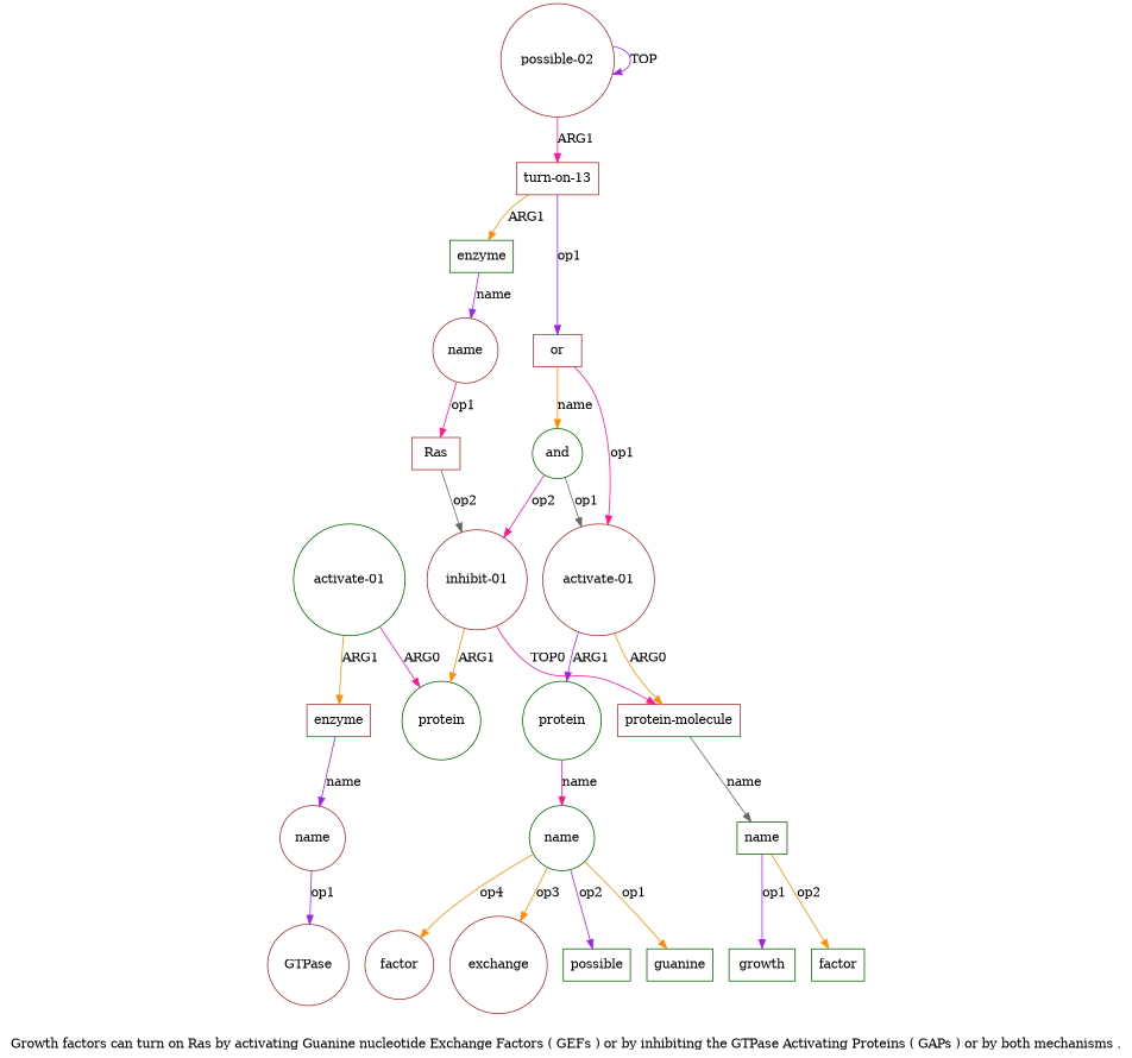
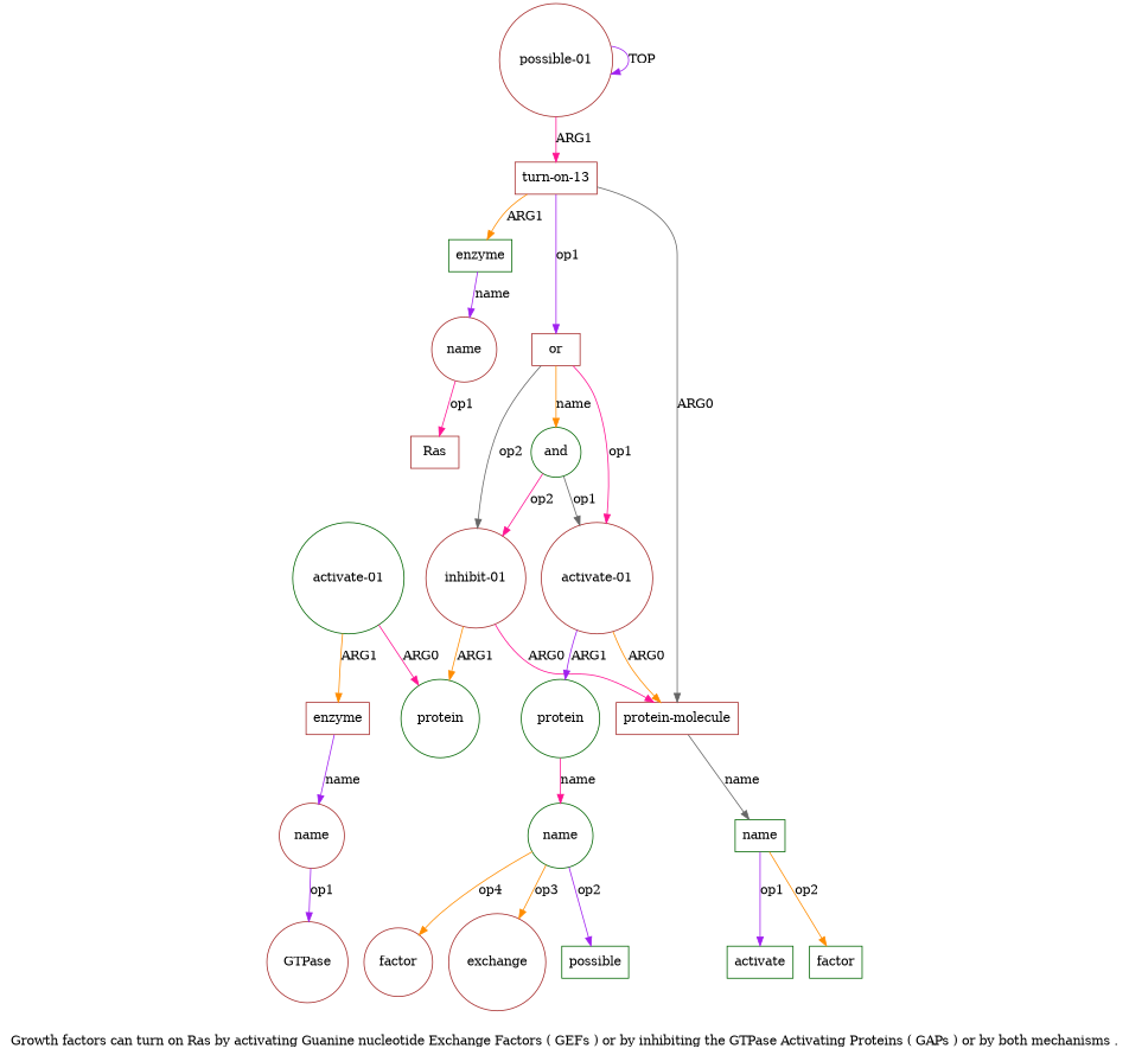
  digraph {
    label="Growth factors can turn on Ras by activating Guanine nucleotide Exchange Factors ( GEFs ) or by inhibiting the GTPase Activating Proteins ( GAPs ) or by both mechanisms ."
    node [color=brown gold_ind=-1 gold_label=name shape=circle test_ind=-1 test_label=name]
    edge [color=darkorange gold_label=op1 test_label=op1]
    n1 [gold_label=GTPase label=GTPase test_label=GTPase]
    n2 [color=darkgreen gold_label=factor label=factor shape=box test_label=factor]
-   n3 [color=darkgreen gold_label=guanine label=guanine shape=box test_label=guanine]
    n4 [gold_label=factor label=factor test_label=factor]
    n5 [color=darkgreen gold_ind=15 gold_label=and label=and test_ind=15 test_label=and]
    n6 [gold_ind=10 gold_label="inhibit-01" label="inhibit-01" test_ind=10 test_label="inhibit-01"]
    n7 [gold_ind=7 gold_label="activate-01" label="activate-01" test_ind=7 test_label="activate-01"]
    n8 [color=darkgreen gold_ind=11 gold_label=protein label=protein test_ind=11 test_label=protein]
    n9 [gold_ind=2 gold_label="small-molecule" label="protein-molecule" shape=box test_ind=2 test_label="small-molecule"]
    n10 [color=darkgreen gold_ind=8 gold_label=protein label=protein test_ind=8 test_label=protein]
    n11 [color=darkgreen gold_ind=3 label=name shape=box test_ind=3]
    n12 [color=darkgreen gold_ind=9 label=name test_ind=9]
    n13 [gold_ind=14 label=name test_ind=14]
    n14 [gold_label=Ras label=Ras shape=box test_label=Ras]
-   n15 [color=darkgreen gold_label=growth label=growth shape=box test_label=growth]
+   n15 [color=darkgreen gold_label=growth label=activate shape=box test_label=growth]
    n16 [gold_ind=13 gold_label=enzyme label=enzyme shape=box test_ind=13 test_label=enzyme]
    n17 [color=darkgreen gold_ind=12 gold_label="activate-01" label="activate-01" test_ind=12 test_label="activate-01"]
    n18 [gold_ind=1 gold_label="turn-on-13" label="turn-on-13" shape=box test_ind=1 test_label="turn-on-13"]
    n19 [color=darkgreen gold_ind=4 gold_label=enzyme label=enzyme shape=box test_ind=4 test_label=enzyme]
    n20 [gold_ind=6 gold_label=or label=or shape=box test_ind=6 test_label=or]
    n21 [gold_ind=5 label=name test_ind=5]
-   n22 [gold_ind=0 gold_label="possible-01" label="possible-02" test_ind=0 test_label="possible-01"]
+   n22 [gold_ind=0 gold_label="possible-01" label="possible-01" test_ind=0 test_label="possible-01"]
    n23 [gold_label=exchange label=exchange test_label=exchange]
    n24 [color=darkgreen gold_label=nucleotide label=possible shape=box test_label=nucleotide]
    n5 -> n6 [color=deeppink gold_label=op2 label=op2 test_label=op2]
    n5 -> n7 [color=gray40 label=op1]
    n6 -> n8 [gold_label=ARG1 label=ARG1 test_label=ARG1]
-   n6 -> n9 [color=deeppink gold_label=ARG0 label=TOP0 test_label=ARG0]
+   n6 -> n9 [color=deeppink gold_label=ARG0 label=ARG0 test_label=ARG0]
    n7 -> n9 [gold_label=ARG0 label=ARG0 test_label=ARG0]
    n7 -> n10 [color=purple gold_label=ARG1 label=ARG1 test_label=ARG1]
    n9 -> n11 [color=gray40 gold_label=name label=name test_label=name]
    n10 -> n12 [color=deeppink gold_label=name label=name test_label=name]
    n11 -> n2 [gold_label=op2 label=op2 test_label=op2]
    n11 -> n15 [color=purple label=op1]
-   n12 -> n3 [label=op1]
    n12 -> n4 [gold_label=op4 label=op4 test_label=op4]
    n12 -> n23 [gold_label=op3 label=op3 test_label=op3]
    n12 -> n24 [color=purple gold_label=op2 label=op2 test_label=op2]
    n13 -> n1 [color=purple label=op1]
    n16 -> n13 [color=purple gold_label=name label=name test_label=name]
    n17 -> n8 [color=deeppink gold_label=ARG0 label=ARG0 test_label=ARG0]
    n17 -> n16 [gold_label=ARG1 label=ARG1 test_label=ARG1]
+   n18 -> n9 [color=gray40 gold_label=ARG0 label=ARG0 test_label=ARG0]
    n18 -> n19 [gold_label=ARG1 label=ARG1 test_label=ARG1]
    n18 -> n20 [color=purple gold_label=manner label=op1 test_label=manner]
    n19 -> n21 [color=purple gold_label=name label=name test_label=name]
    n20 -> n5 [gold_label=op3 label=name test_label=op3]
-   n14 -> n6 [color=gray40 gold_label=op2 label=op2 test_label=op2]
+   n20 -> n6 [color=gray40 gold_label=op2 label=op2 test_label=op2]
    n20 -> n7 [color=deeppink label=op1]
    n21 -> n14 [color=deeppink label=op1]
    n22 -> n18 [color=deeppink gold_label=ARG1 label=ARG1 test_label=ARG1]
    n22 -> n22 [color=purple gold_label=TOP label=TOP test_label=TOP]
  }
